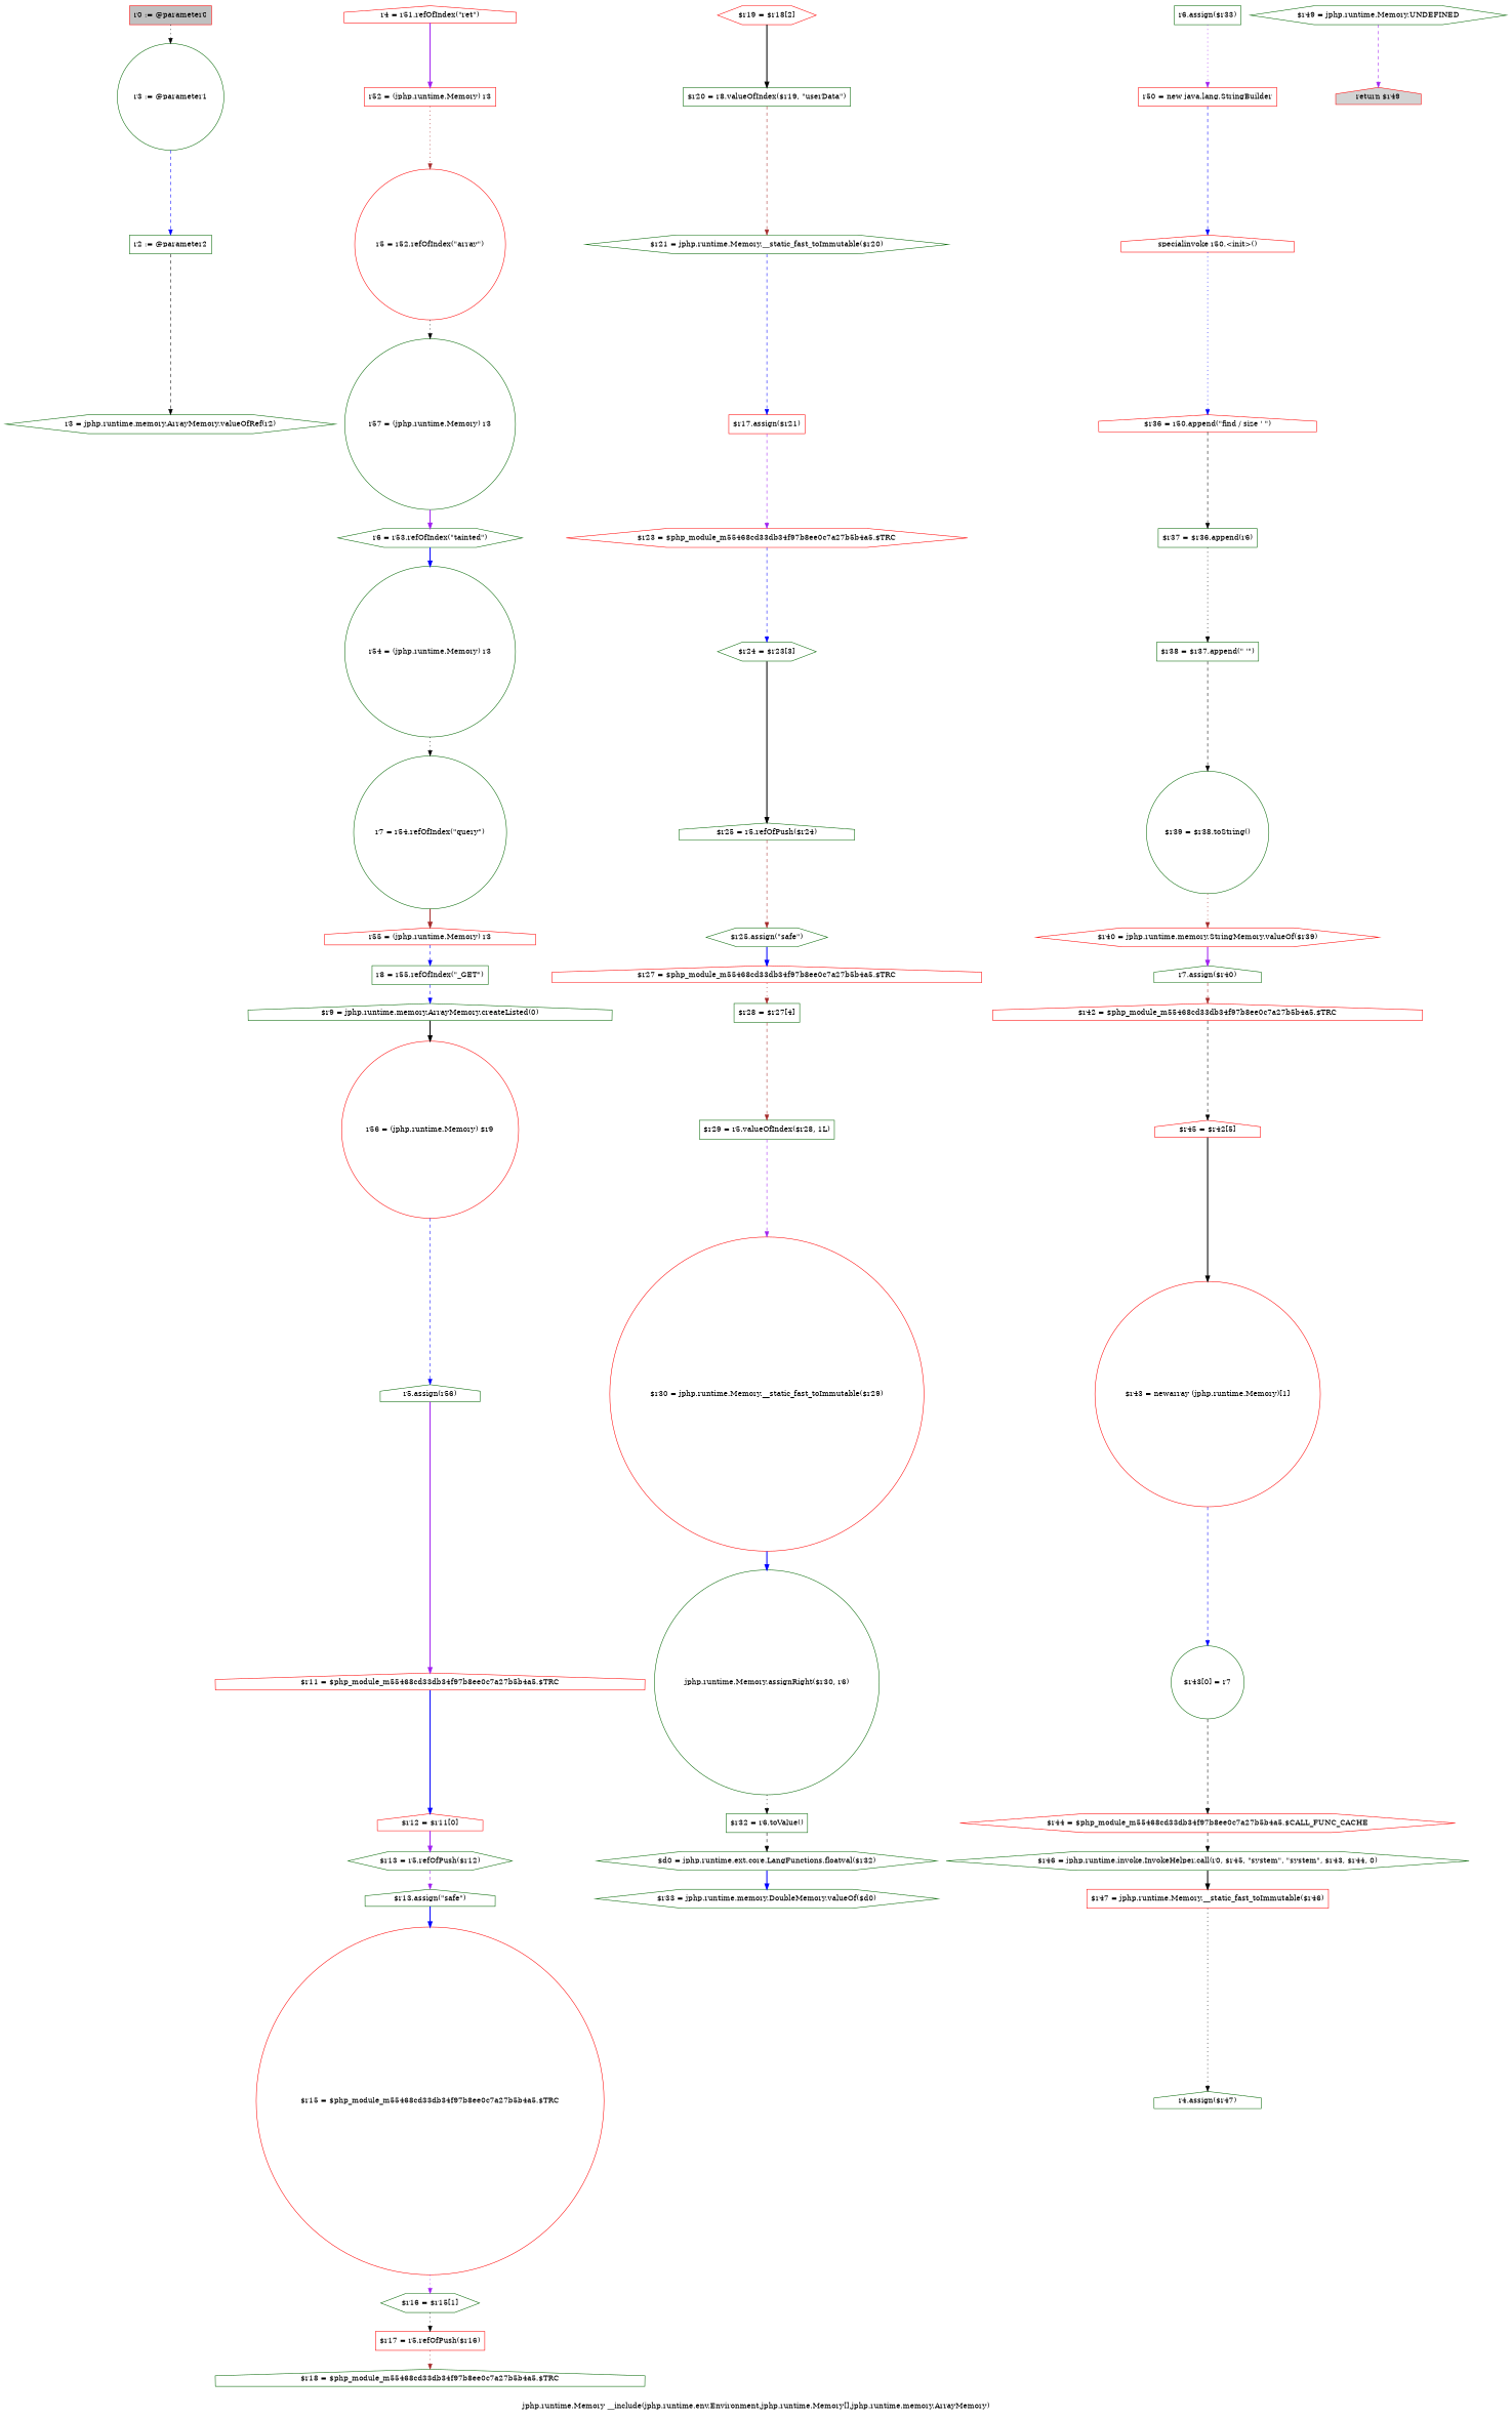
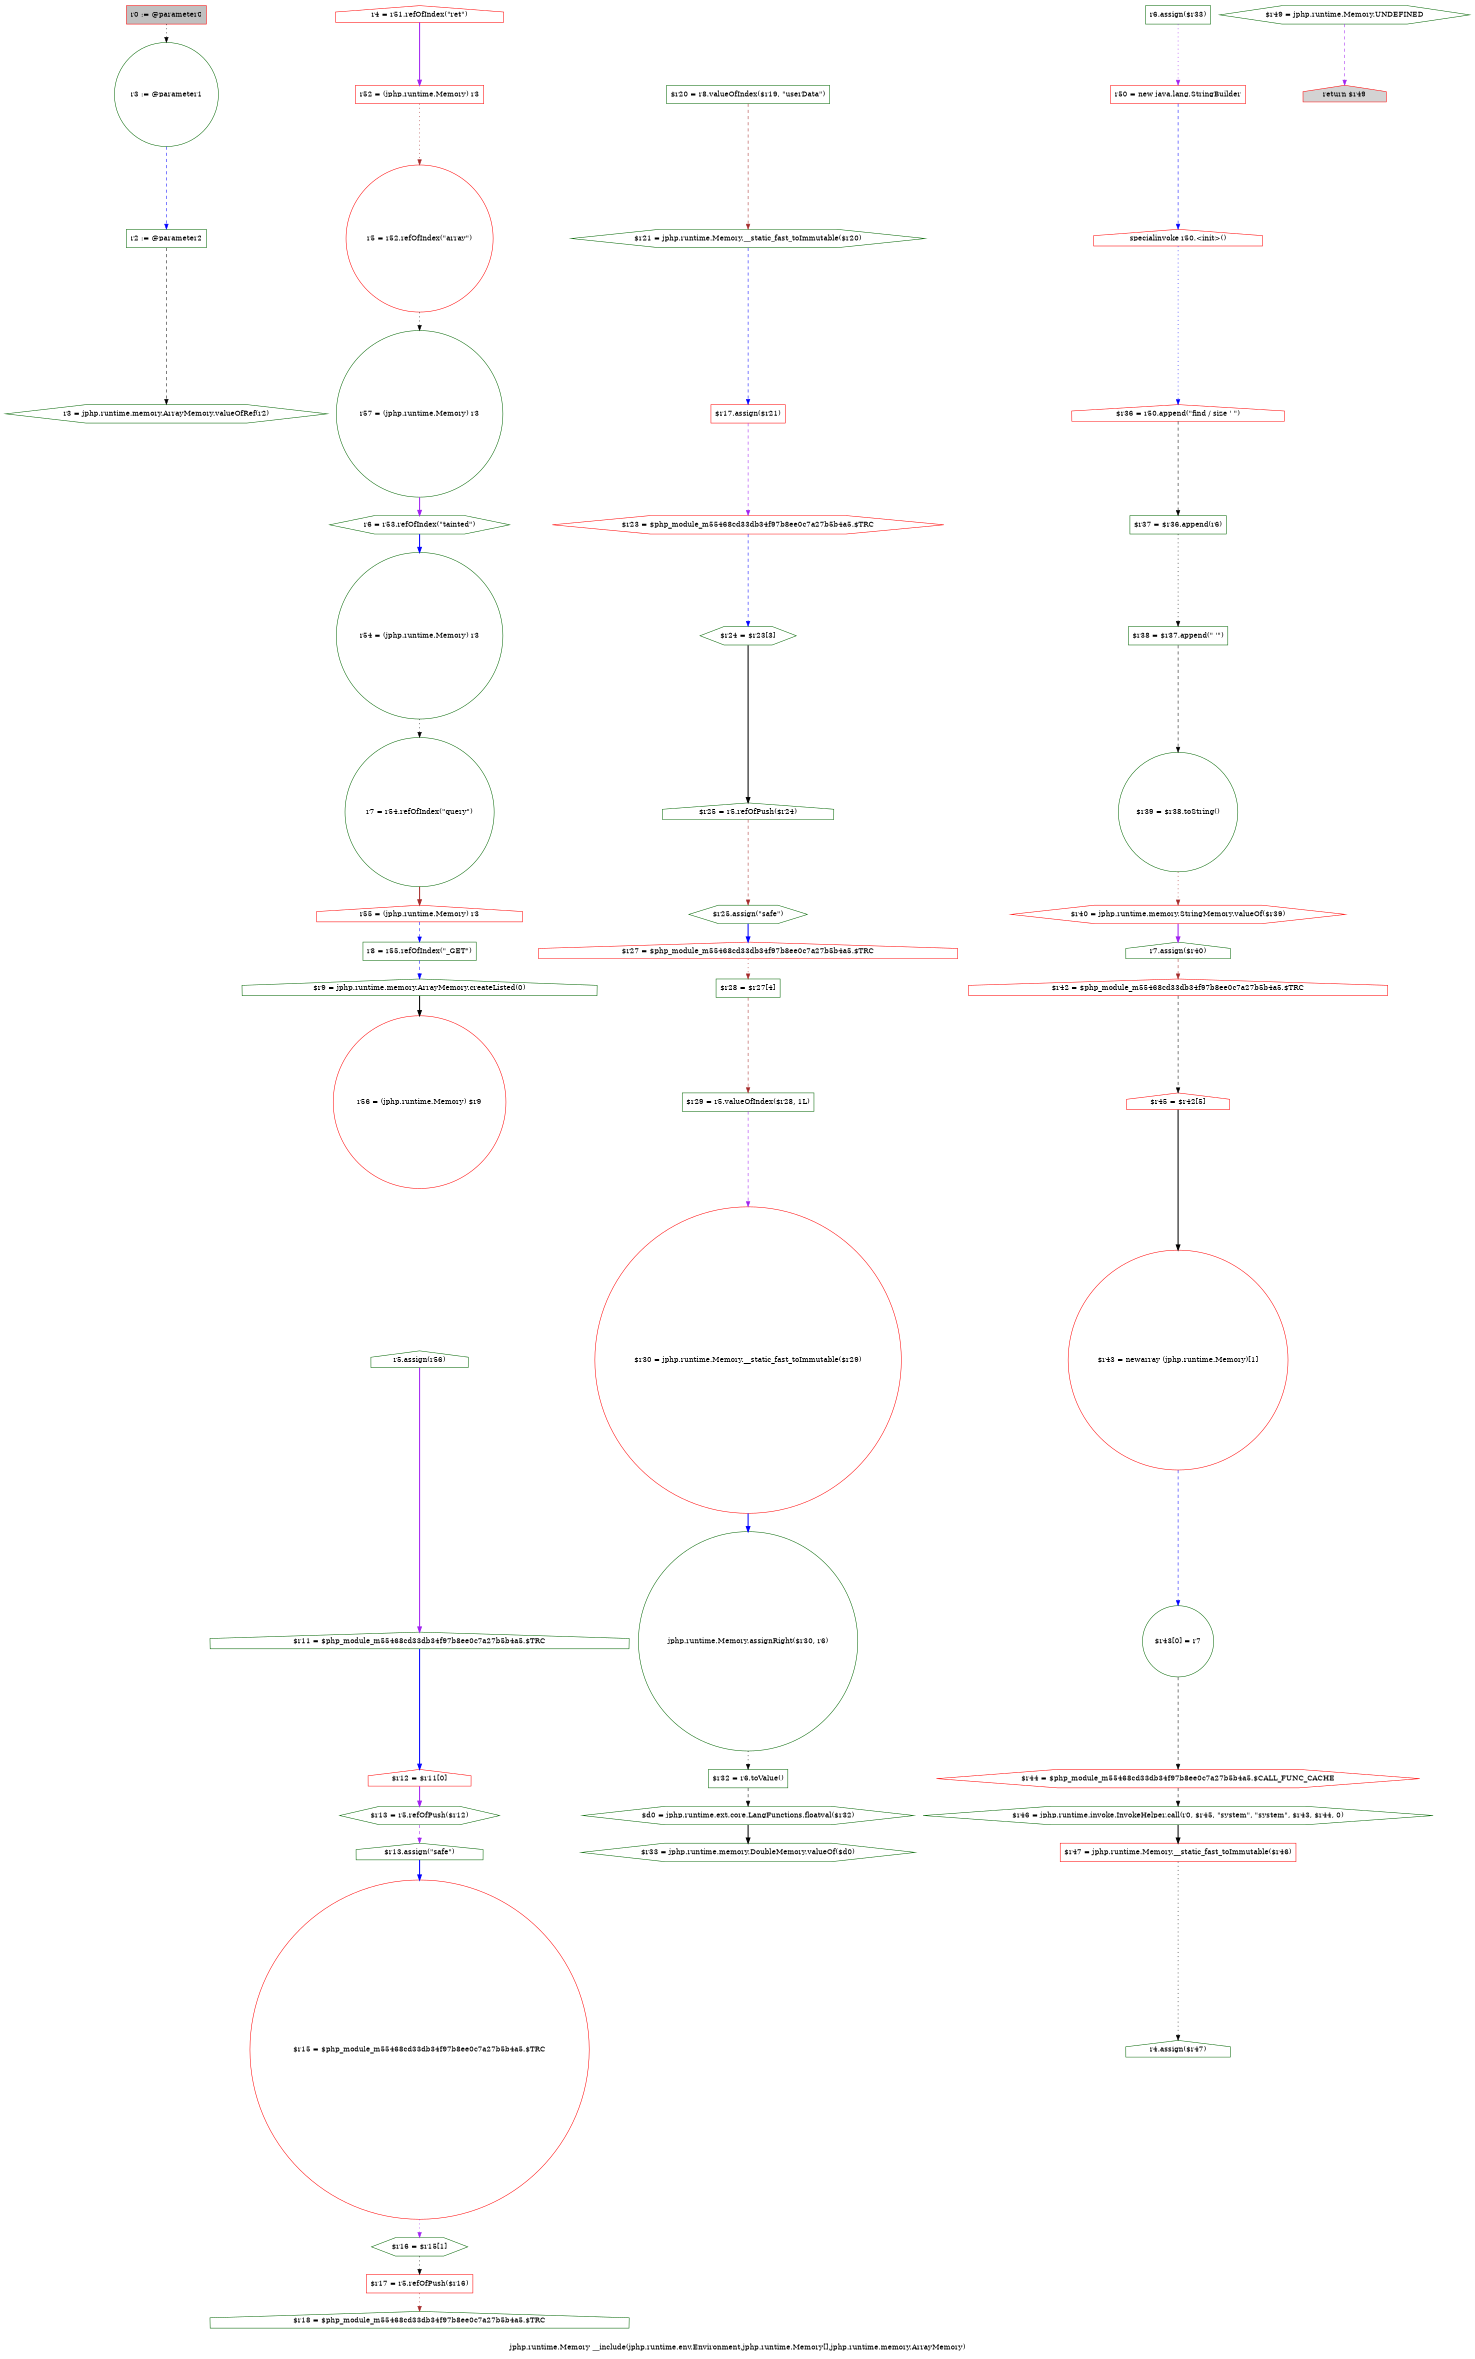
  digraph {
    label="jphp.runtime.Memory __include(jphp.runtime.env.Environment,jphp.runtime.Memory[],jphp.runtime.memory.ArrayMemory)"
    node [color=darkgreen shape=house]
    edge [color=black style=dashed]
    n1 [color=red fillcolor=gray label="r0 := @parameter0" shape=box style=filled]
    n2 [label="r3 := @parameter1" shape=circle]
    n3 [label="r2 := @parameter2" shape=box]
    n4 [label="r3 = jphp.runtime.memory.ArrayMemory.valueOfRef(r2)" shape=hexagon]
    n5 [color=red label="r4 = r51.refOfIndex(\"ret\")"]
    n6 [color=red label="r52 = (jphp.runtime.Memory) r3" shape=box]
    n7 [color=red label="r5 = r52.refOfIndex(\"array\")" shape=circle]
    n8 [label="r57 = (jphp.runtime.Memory) r3" shape=circle]
    n9 [label="r6 = r53.refOfIndex(\"tainted\")" shape=hexagon]
    n10 [label="r54 = (jphp.runtime.Memory) r3" shape=circle]
    n11 [label="r7 = r54.refOfIndex(\"query\")" shape=circle]
    n12 [color=red label="r55 = (jphp.runtime.Memory) r3"]
    n13 [label="r8 = r55.refOfIndex(\"_GET\")" shape=box]
    n14 [label="$r9 = jphp.runtime.memory.ArrayMemory.createListed(0)"]
    n15 [color=red label="r56 = (jphp.runtime.Memory) $r9" shape=circle]
    n16 [label="r5.assign(r56)"]
-   n17 [color=red label="$r11 = $php_module_m55468cd33db34f97b8ee0c7a27b5b4a5.$TRC"]
+   n17 [label="$r11 = $php_module_m55468cd33db34f97b8ee0c7a27b5b4a5.$TRC"]
    n18 [color=red label="$r12 = $r11[0]"]
    n19 [label="$r13 = r5.refOfPush($r12)" shape=hexagon]
    n20 [label="$r13.assign(\"safe\")"]
    n21 [color=red label="$r15 = $php_module_m55468cd33db34f97b8ee0c7a27b5b4a5.$TRC" shape=circle]
    n22 [label="$r16 = $r15[1]" shape=hexagon]
    n23 [color=red label="$r17 = r5.refOfPush($r16)" shape=box]
    n24 [label="$r18 = $php_module_m55468cd33db34f97b8ee0c7a27b5b4a5.$TRC"]
-   n25 [color=red label="$r19 = $r18[2]" shape=hexagon]
    n26 [label="$r20 = r8.valueOfIndex($r19, \"userData\")" shape=box]
    n27 [label="$r21 = jphp.runtime.Memory.__static_fast_toImmutable($r20)" shape=hexagon]
    n28 [color=red label="$r17.assign($r21)" shape=box]
    n29 [color=red label="$r23 = $php_module_m55468cd33db34f97b8ee0c7a27b5b4a5.$TRC" shape=hexagon]
    n30 [label="$r24 = $r23[3]" shape=hexagon]
    n31 [label="$r25 = r5.refOfPush($r24)"]
    n32 [label="$r25.assign(\"safe\")" shape=hexagon]
    n33 [color=red label="$r27 = $php_module_m55468cd33db34f97b8ee0c7a27b5b4a5.$TRC"]
    n34 [label="$r28 = $r27[4]" shape=box]
    n35 [label="$r29 = r5.valueOfIndex($r28, 1L)" shape=box]
    n36 [color=red label="$r30 = jphp.runtime.Memory.__static_fast_toImmutable($r29)" shape=circle]
    n37 [label="jphp.runtime.Memory.assignRight($r30, r6)" shape=circle]
    n38 [label="$r32 = r6.toValue()" shape=box]
    n39 [label="$d0 = jphp.runtime.ext.core.LangFunctions.floatval($r32)" shape=hexagon]
    n40 [label="$r33 = jphp.runtime.memory.DoubleMemory.valueOf($d0)" shape=hexagon]
    n41 [label="r6.assign($r33)" shape=box]
    n42 [color=red label="r50 = new java.lang.StringBuilder" shape=box]
    n43 [color=red label="specialinvoke r50.<init>()"]
    n44 [color=red label="$r36 = r50.append(\"find / size \' \")"]
    n45 [label="$r37 = $r36.append(r6)" shape=box]
    n46 [label="$r38 = $r37.append(\" \'\")" shape=box]
    n47 [label="$r39 = $r38.toString()" shape=circle]
    n48 [color=red label="$r40 = jphp.runtime.memory.StringMemory.valueOf($r39)" shape=hexagon]
    n49 [label="r7.assign($r40)"]
    n50 [color=red label="$r42 = $php_module_m55468cd33db34f97b8ee0c7a27b5b4a5.$TRC"]
    n51 [color=red label="$r45 = $r42[5]"]
    n52 [color=red label="$r43 = newarray (jphp.runtime.Memory)[1]" shape=circle]
    n53 [label="$r43[0] = r7" shape=circle]
    n54 [color=red label="$r44 = $php_module_m55468cd33db34f97b8ee0c7a27b5b4a5.$CALL_FUNC_CACHE" shape=hexagon]
    n55 [label="$r46 = jphp.runtime.invoke.InvokeHelper.call(r0, $r45, \"system\", \"system\", $r43, $r44, 0)" shape=hexagon]
    n56 [color=red label="$r47 = jphp.runtime.Memory.__static_fast_toImmutable($r46)" shape=box]
    n57 [label="r4.assign($r47)"]
    n58 [label="$r49 = jphp.runtime.Memory.UNDEFINED" shape=hexagon]
    n59 [color=red fillcolor=lightgray label="return $r49" style=filled]
    n1 -> n2 [style=dotted]
    n2 -> n3 [color=blue]
    n3 -> n4
    n5 -> n6 [color=purple style=bold]
    n6 -> n7 [color=brown style=dotted]
    n7 -> n8 [style=dotted]
    n8 -> n9 [color=purple style=bold]
    n9 -> n10 [color=blue style=bold]
    n10 -> n11 [style=dotted]
    n11 -> n12 [color=brown style=bold]
    n12 -> n13 [color=blue]
    n13 -> n14 [color=blue]
    n14 -> n15 [style=bold]
-   n15 -> n16 [color=blue]
    n16 -> n17 [color=purple style=bold]
    n17 -> n18 [color=blue style=bold]
    n18 -> n19 [color=purple style=bold]
    n19 -> n20 [color=purple]
    n20 -> n21 [color=blue style=bold]
    n21 -> n22 [color=purple style=dotted]
    n22 -> n23 [style=dotted]
    n23 -> n24 [color=brown style=dotted]
-   n25 -> n26 [style=bold]
    n26 -> n27 [color=brown]
    n27 -> n28 [color=blue]
    n28 -> n29 [color=purple]
    n29 -> n30 [color=blue]
    n30 -> n31 [style=bold]
    n31 -> n32 [color=brown]
    n32 -> n33 [color=blue style=bold]
    n33 -> n34 [color=brown style=dotted]
    n34 -> n35 [color=brown]
    n35 -> n36 [color=purple]
    n36 -> n37 [color=blue style=bold]
    n37 -> n38 [style=dotted]
    n38 -> n39
-   n39 -> n40 [color=blue style=bold]
+   n39 -> n40 [style=bold]
    n41 -> n42 [color=purple style=dotted]
    n42 -> n43 [color=blue]
    n43 -> n44 [color=blue style=dotted]
    n44 -> n45
    n45 -> n46 [style=dotted]
    n46 -> n47
    n47 -> n48 [color=brown style=dotted]
    n48 -> n49 [color=purple style=bold]
    n49 -> n50 [color=brown]
    n50 -> n51
    n51 -> n52 [style=bold]
    n52 -> n53 [color=blue]
    n53 -> n54
    n54 -> n55
    n55 -> n56 [style=bold]
    n56 -> n57 [style=dotted]
    n58 -> n59 [color=purple]
  }
